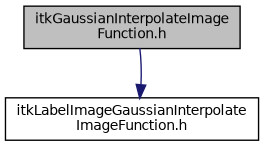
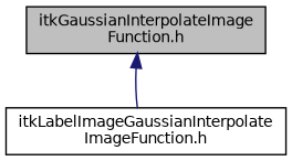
  digraph {
    fontname="DejaVu Sans"
    node [color=black fontname="DejaVu Sans" fontsize=10 shape=record style=filled]
    n1 [fillcolor=grey75 fontcolor=black height=0.2 label="itkGaussianInterpolateImage\lFunction.h" width=0.4]
    n2 [fillcolor=white height=0.2 label="itkLabelImageGaussianInterpolate\lImageFunction.h" width=0.4]
-   n2 -> n1 [color=midnightblue dir=back fontname="DejaVu Sans" fontsize=10 labelfontname=Helvetica labelfontsize=10 style=solid]
+   n1 -> n2 [color=midnightblue dir=back fontname="DejaVu Sans" fontsize=10 labelfontname=Helvetica labelfontsize=10 style=solid]
  }
